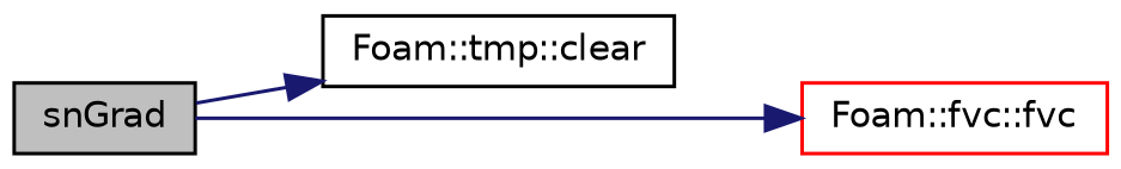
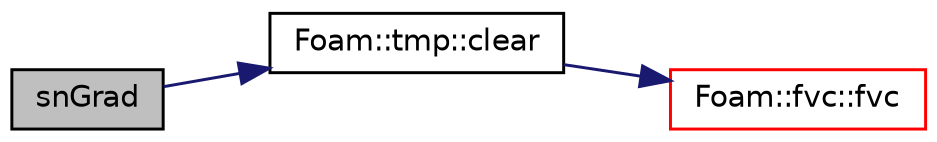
  digraph {
    rankdir=LR
    node [color=black fontname=Helvetica fontsize=10 shape=record]
    edge [color=midnightblue fontname=Helvetica fontsize=10 labelfontname=Helvetica labelfontsize=10 style=solid]
    n1 [fillcolor=grey75 fontcolor=black height=0.2 label=snGrad style=filled width=0.4]
    n2 [height=0.2 label="Foam::tmp::clear" width=0.4]
    n3 [color=red height=0.2 label="Foam::fvc::fvc" width=0.4]
    n1 -> n2
-   n1 -> n3
+   n2 -> n3
  }
